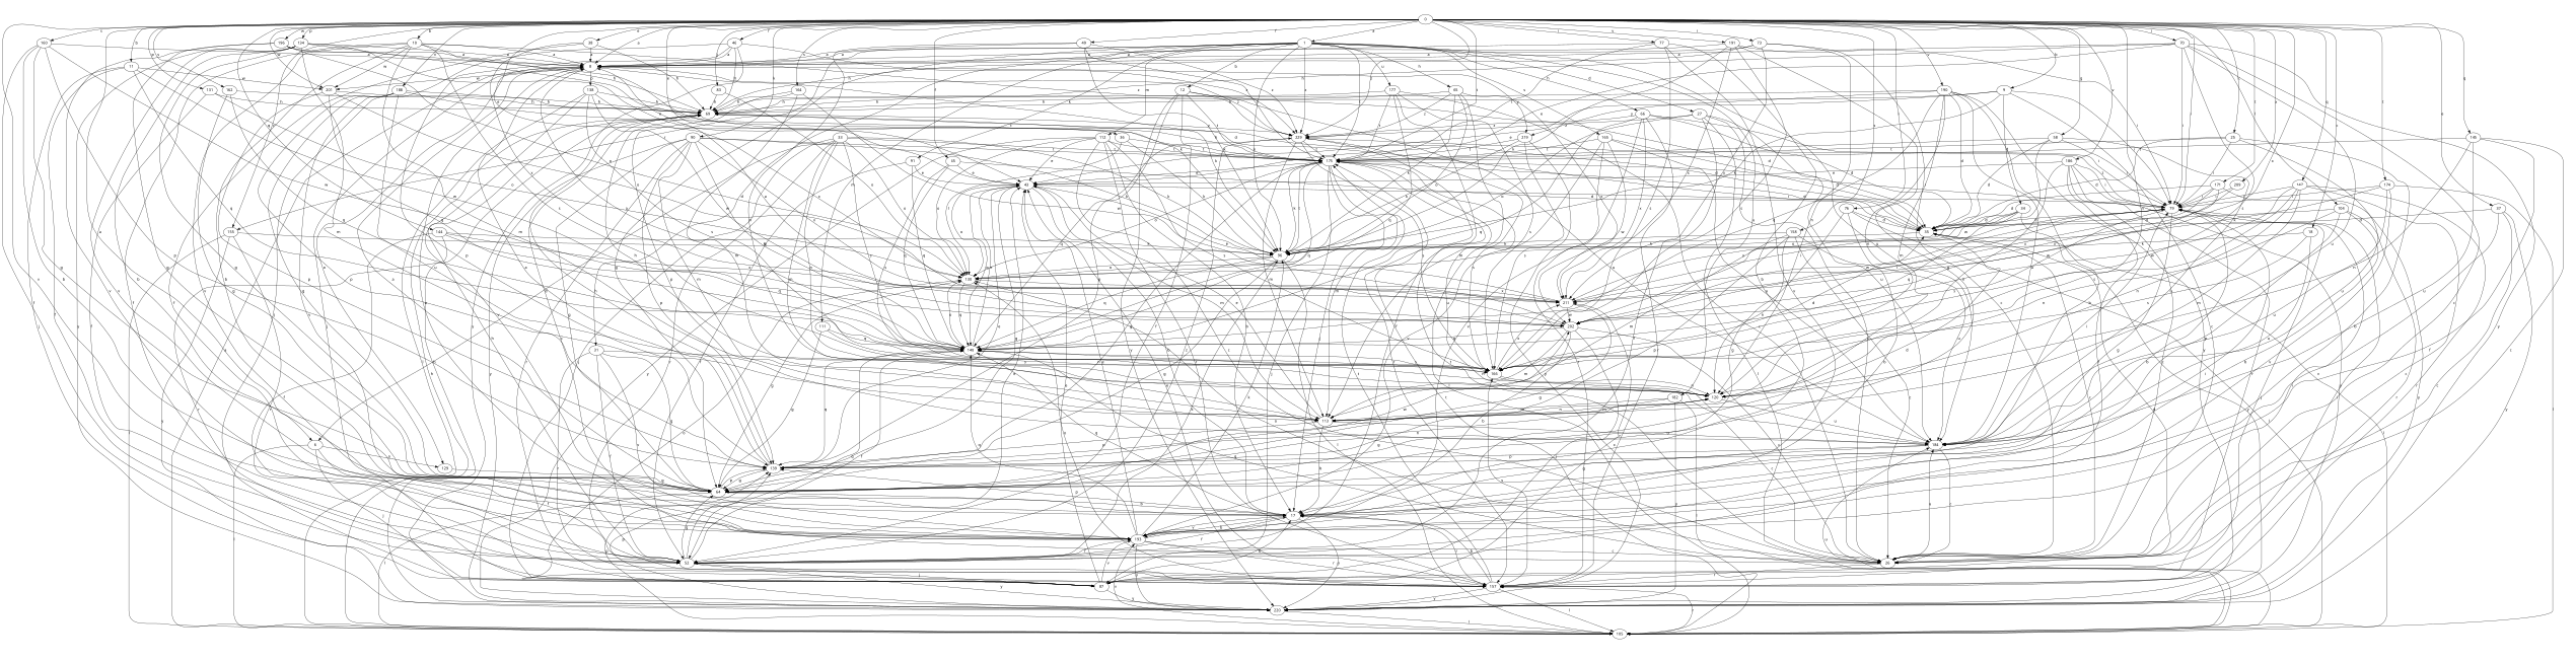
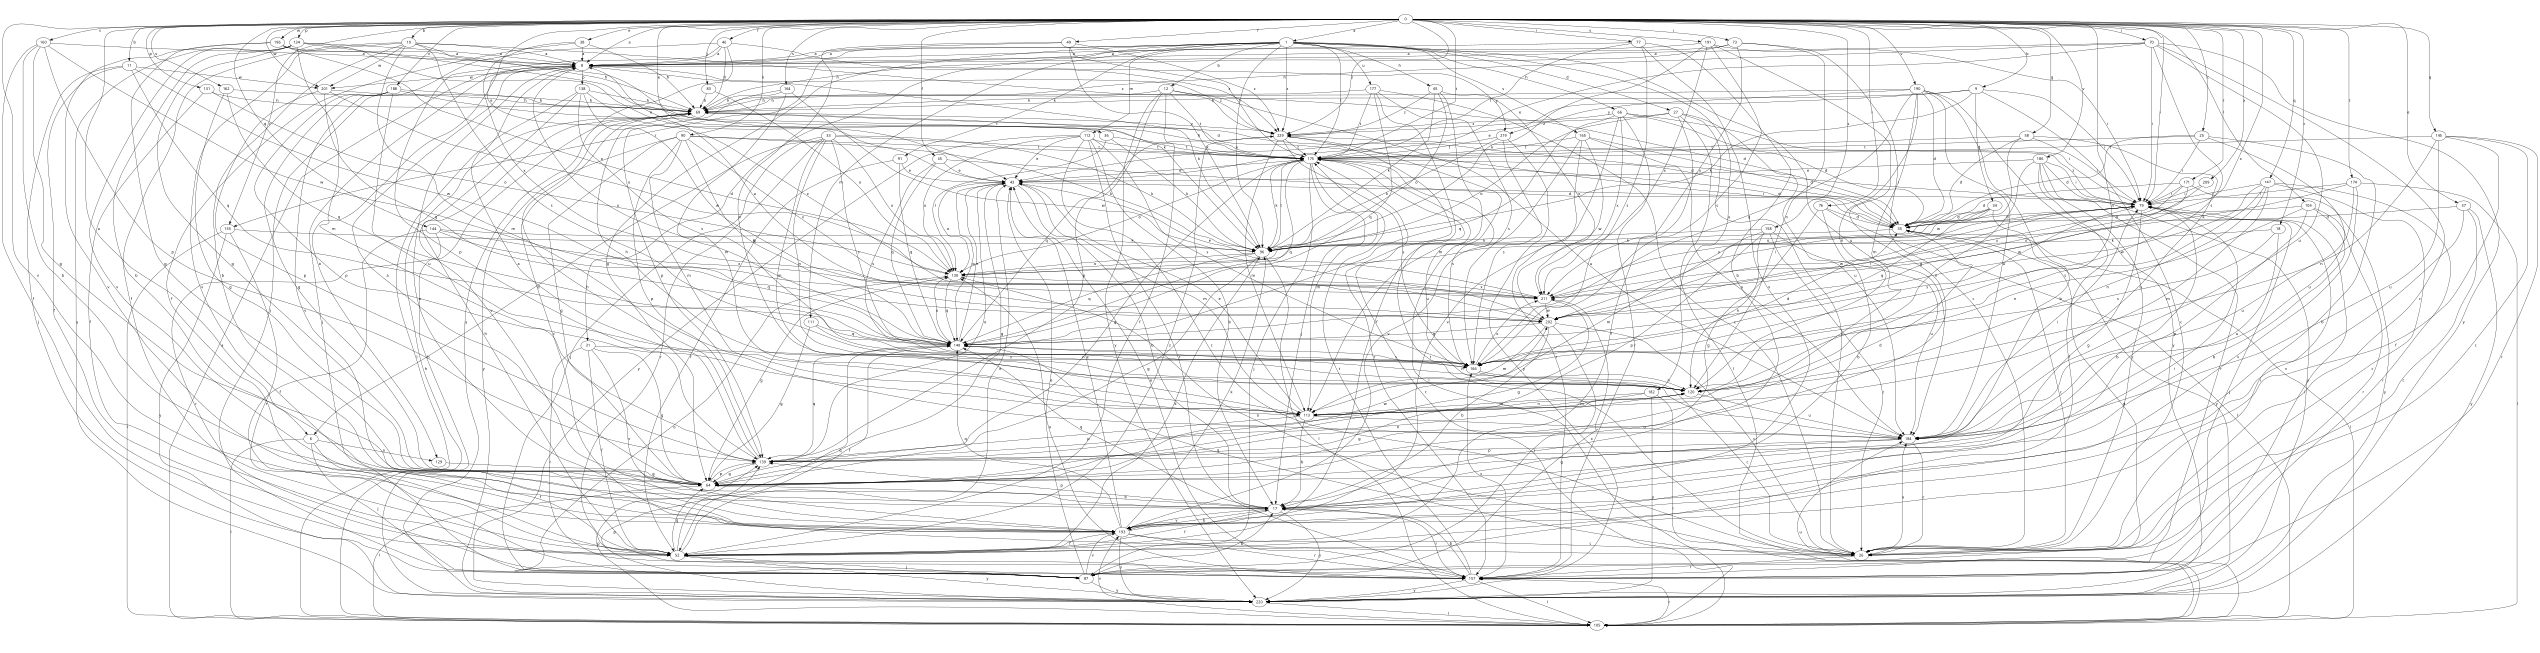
  strict digraph {
    fontname="Noto Sans"
    node [fontname="Noto Sans"]
    edge [fontname="Noto Sans"]
    0
    1
    6
    8
    9
    10
    11
    18
    25
    36
    37
    38
    43
    45
    46
    49
    58
    70
    73
    76
    77
    79
    83
    90
    104
    n26 [label=120]
    131
    134
    144
    145
    147
    155
    158
    160
    162
    164
    171
    174
    175
    186
    188
    190
    191
    193
    196
    201
    209
    211
    229
    12
    27
    31
    n53 [label=64]
    65
    66
    91
    96
    111
    112
    165
    177
    182
    184
    52
    87
    105
    129
    138
    219
    26
    34
    69
    166
    17
    113
    148
    202
    35
    130
    220
    139
    157
    33
    0 -> 1 [label=a]
    0 -> 6 [label=a]
    0 -> 8 [label=a]
    0 -> 9 [label=b]
    0 -> 10 [label=b]
    0 -> 11 [label=b]
    0 -> 18 [label=c]
    0 -> 25 [label=c]
    0 -> 36 [label=e]
    0 -> 37 [label=e]
    0 -> 38 [label=e]
    0 -> 43 [label=e]
    0 -> 45 [label=f]
    0 -> 46 [label=f]
    0 -> 49 [label=f]
    0 -> 58 [label=g]
    0 -> 70 [label=i]
    0 -> 73 [label=i]
    0 -> 76 [label=i]
    0 -> 77 [label=i]
    0 -> 79 [label=i]
    0 -> 83 [label=j]
    0 -> 90 [label=k]
    0 -> 104 [label=l]
    0 -> n26 [label=n]
    0 -> 131 [label=p]
    0 -> 134 [label=p]
    0 -> 144 [label=q]
    0 -> 145 [label=q]
    0 -> 147 [label=q]
    0 -> 155 [label=r]
    0 -> 158 [label=s]
    0 -> 160 [label=s]
    0 -> 162 [label=s]
    0 -> 164 [label=s]
    0 -> 171 [label=t]
    0 -> 174 [label=t]
    0 -> 175 [label=t]
    0 -> 186 [label=v]
    0 -> 188 [label=v]
    0 -> 190 [label=v]
    0 -> 191 [label=v]
    0 -> 193 [label=v]
    0 -> 196 [label=w]
    0 -> 201 [label=w]
    0 -> 209 [label=x]
    0 -> 211 [label=x]
    0 -> 229 [label=z]
    1 -> 8 [label=a]
    1 -> 155 [label=r]
    1 -> 175 [label=t]
    1 -> 229 [label=z]
    1 -> 12 [label=b]
    1 -> 27 [label=d]
    1 -> 31 [label=d]
    1 -> n53 [label=g]
    1 -> 65 [label=h]
    1 -> 66 [label=h]
    1 -> 91 [label=k]
    1 -> 96 [label=k]
    1 -> 111 [label=m]
    1 -> 112 [label=m]
    1 -> 165 [label=s]
    1 -> 177 [label=u]
    1 -> 182 [label=u]
    1 -> 184 [label=u]
    6 -> 52 [label=f]
    6 -> 87 [label=j]
    6 -> 105 [label=l]
    6 -> 129 [label=o]
    8 -> 201 [label=w]
    8 -> 229 [label=z]
    8 -> 96 [label=k]
    8 -> 87 [label=j]
    8 -> 129 [label=o]
    8 -> 138 [label=p]
    8 -> 219 [label=y]
    9 -> 79 [label=i]
    9 -> 96 [label=k]
    9 -> 219 [label=y]
    9 -> 26 [label=c]
    9 -> 34 [label=d]
    9 -> 69 [label=h]
    10 -> 8 [label=a]
    10 -> 193 [label=v]
    10 -> 201 [label=w]
    10 -> 229 [label=z]
    10 -> 96 [label=k]
    10 -> 52 [label=f]
    10 -> 166 [label=s]
    10 -> 17 [label=b]
    10 -> 113 [label=m]
    11 -> 201 [label=w]
    11 -> 52 [label=f]
    11 -> 87 [label=j]
    11 -> 148 [label=q]
    11 -> 202 [label=w]
    18 -> 96 [label=k]
    18 -> 184 [label=u]
    18 -> 166 [label=s]
    25 -> 79 [label=i]
    25 -> 175 [label=t]
    25 -> 184 [label=u]
    25 -> 17 [label=b]
    25 -> 35 [label=d]
    36 -> 175 [label=t]
    36 -> 96 [label=k]
    36 -> 130 [label=l]
    37 -> 193 [label=v]
    37 -> 26 [label=c]
    37 -> 35 [label=d]
    37 -> 220 [label=y]
    38 -> 8 [label=a]
    38 -> 211 [label=x]
    38 -> 52 [label=f]
    38 -> 69 [label=h]
    43 -> 79 [label=i]
    43 -> n53 [label=g]
    43 -> 17 [label=b]
    43 -> 113 [label=m]
    43 -> 148 [label=q]
    43 -> 130 [label=o]
    45 -> 43 [label=e]
    45 -> 166 [label=s]
    45 -> 148 [label=q]
    45 -> 35 [label=d]
    46 -> 8 [label=a]
    46 -> 229 [label=z]
    46 -> 87 [label=j]
    46 -> 69 [label=h]
    46 -> 220 [label=y]
    46 -> 139 [label=p]
    49 -> 8 [label=a]
    49 -> n26 [label=n]
    49 -> 175 [label=t]
    49 -> 229 [label=z]
    49 -> 96 [label=k]
    58 -> 79 [label=i]
    58 -> 175 [label=t]
    58 -> 184 [label=u]
    58 -> 202 [label=w]
    58 -> 35 [label=d]
    70 -> 8 [label=a]
    70 -> 43 [label=e]
    70 -> 79 [label=i]
    70 -> 184 [label=u]
    70 -> 26 [label=c]
    70 -> 69 [label=h]
    70 -> 166 [label=s]
    70 -> 220 [label=y]
    73 -> 8 [label=a]
    73 -> n26 [label=n]
    73 -> 211 [label=x]
    73 -> 26 [label=c]
    73 -> 69 [label=h]
    76 -> n53 [label=g]
    76 -> 105 [label=l]
    76 -> 17 [label=b]
    76 -> 35 [label=d]
    77 -> 8 [label=a]
    77 -> 175 [label=t]
    77 -> 193 [label=v]
    77 -> 166 [label=s]
    77 -> 17 [label=b]
    79 -> 229 [label=z]
    79 -> n53 [label=g]
    79 -> 87 [label=j]
    79 -> 166 [label=s]
    79 -> 17 [label=b]
    79 -> 202 [label=w]
    79 -> 35 [label=d]
    83 -> 69 [label=h]
    83 -> 130 [label=o]
    90 -> 175 [label=t]
    90 -> 211 [label=x]
    90 -> n53 [label=g]
    90 -> 96 [label=k]
    90 -> 113 [label=m]
    90 -> 148 [label=q]
    90 -> 220 [label=y]
    90 -> 139 [label=p]
    104 -> n26 [label=n]
    104 -> 17 [label=b]
    104 -> 35 [label=d]
    104 -> 139 [label=p]
    104 -> 157 [label=r]
    n26 -> 184 [label=u]
    n26 -> 69 [label=h]
    n26 -> 113 [label=m]
    131 -> 52 [label=f]
    131 -> 69 [label=h]
    131 -> 130 [label=o]
    134 -> 8 [label=a]
    134 -> 43 [label=e]
    134 -> 193 [label=v]
    134 -> n53 [label=g]
    134 -> 17 [label=b]
    134 -> 113 [label=m]
    134 -> 35 [label=d]
    134 -> 220 [label=y]
    144 -> 211 [label=x]
    144 -> 96 [label=k]
    144 -> 52 [label=f]
    144 -> 148 [label=q]
    144 -> 157 [label=r]
    145 -> n26 [label=n]
    145 -> 175 [label=t]
    145 -> 184 [label=u]
    145 -> 52 [label=f]
    145 -> 26 [label=c]
-   90 -> 157 [label=r]
+   145 -> 157 [label=r]
    147 -> 79 [label=i]
    147 -> n26 [label=n]
    147 -> 26 [label=c]
    147 -> 166 [label=s]
    147 -> 113 [label=m]
    147 -> 202 [label=w]
    147 -> 157 [label=r]
    155 -> 96 [label=k]
    155 -> 105 [label=l]
    155 -> 220 [label=y]
    155 -> 157 [label=r]
    158 -> n26 [label=n]
    158 -> 96 [label=k]
    158 -> 184 [label=u]
    158 -> 26 [label=c]
    158 -> 113 [label=m]
    158 -> 139 [label=p]
    160 -> 8 [label=a]
    160 -> n53 [label=g]
    160 -> 52 [label=f]
    160 -> 17 [label=b]
    160 -> 202 [label=w]
    160 -> 139 [label=p]
    162 -> n53 [label=g]
    162 -> 69 [label=h]
    162 -> 148 [label=q]
    164 -> 69 [label=h]
    164 -> 113 [label=m]
    164 -> 202 [label=w]
    164 -> 139 [label=p]
    171 -> 79 [label=i]
    171 -> 211 [label=x]
    171 -> 202 [label=w]
    171 -> 35 [label=d]
    171 -> 220 [label=y]
    174 -> 79 [label=i]
    174 -> 193 [label=v]
    174 -> 96 [label=k]
    174 -> 184 [label=u]
    174 -> 105 [label=l]
    175 -> 43 [label=e]
    175 -> 79 [label=i]
    175 -> n53 [label=g]
    175 -> 96 [label=k]
    175 -> 184 [label=u]
    175 -> 87 [label=j]
    175 -> 69 [label=h]
    175 -> 166 [label=s]
    175 -> 17 [label=j]
    175 -> 113 [label=m]
    175 -> 148 [label=q]
    175 -> 35 [label=d]
    175 -> 130 [label=o]
    186 -> 43 [label=e]
    186 -> 79 [label=i]
    186 -> n26 [label=n]
    186 -> 52 [label=f]
    186 -> 26 [label=c]
    186 -> 220 [label=y]
    186 -> 157 [label=r]
    188 -> 175 [label=t]
    188 -> 193 [label=v]
    188 -> n53 [label=g]
    188 -> 184 [label=u]
    188 -> 69 [label=h]
    188 -> 139 [label=p]
    190 -> 43 [label=e]
    190 -> n26 [label=n]
    190 -> 184 [label=u]
    190 -> 69 [label=h]
    190 -> 17 [label=b]
    190 -> 113 [label=m]
    190 -> 148 [label=q]
    190 -> 35 [label=d]
    190 -> 220 [label=y]
    191 -> 8 [label=a]
    191 -> 79 [label=i]
    191 -> 211 [label=x]
    191 -> n53 [label=g]
    191 -> 96 [label=k]
    191 -> 166 [label=s]
    193 -> 8 [label=a]
    193 -> 43 [label=e]
    193 -> 79 [label=i]
    193 -> 96 [label=k]
    193 -> 52 [label=f]
    193 -> 26 [label=c]
    193 -> 17 [label=b]
    193 -> 148 [label=q]
    193 -> 220 [label=y]
    193 -> 157 [label=r]
    196 -> 8 [label=a]
    196 -> 193 [label=v]
    196 -> n53 [label=g]
    196 -> 69 [label=h]
    196 -> 130 [label=o]
    201 -> 69 [label=h]
    201 -> 148 [label=q]
    201 -> 130 [label=o]
    201 -> 139 [label=p]
    209 -> 79 [label=i]
    209 -> 211 [label=x]
    211 -> 43 [label=e]
    211 -> 79 [label=i]
    211 -> n53 [label=g]
    211 -> 202 [label=w]
    229 -> 175 [label=t]
    229 -> 105 [label=l]
    229 -> 166 [label=s]
    229 -> 113 [label=m]
    229 -> 148 [label=q]
    229 -> 157 [label=r]
    12 -> 175 [label=t]
    12 -> 184 [label=u]
    12 -> 52 [label=f]
    12 -> 35 [label=d]
    12 -> 220 [label=y]
    12 -> 139 [label=p]
    27 -> 229 [label=z]
    27 -> 184 [label=u]
    27 -> 52 [label=f]
    27 -> 105 [label=l]
    27 -> 26 [label=c]
    27 -> 130 [label=o]
    31 -> 193 [label=v]
    31 -> n53 [label=g]
    31 -> 52 [label=f]
    31 -> 166 [label=s]
    31 -> 157 [label=r]
    n53 -> 8 [label=a]
    n53 -> 105 [label=l]
    n53 -> 17 [label=b]
    n53 -> 202 [label=w]
    n53 -> 139 [label=p]
    65 -> 211 [label=x]
    65 -> 229 [label=z]
    65 -> 96 [label=k]
-   65 -> 69 [label=h]
+   12 -> 69 [label=h]
    65 -> 113 [label=m]
    65 -> 130 [label=o]
    66 -> 79 [label=i]
    66 -> 193 [label=v]
    66 -> 211 [label=x]
    66 -> 229 [label=z]
    66 -> 148 [label=q]
    66 -> 35 [label=d]
    66 -> 157 [label=r]
    91 -> 43 [label=e]
    91 -> 52 [label=f]
    91 -> 148 [label=q]
    96 -> 175 [label=t]
    96 -> n53 [label=g]
    96 -> 105 [label=l]
    96 -> 148 [label=q]
    96 -> 130 [label=o]
    111 -> n26 [label=n]
    111 -> n53 [label=g]
    111 -> 148 [label=q]
    112 -> 43 [label=e]
    112 -> 175 [label=t]
    112 -> 26 [label=c]
    112 -> 166 [label=s]
    112 -> 17 [label=b]
    112 -> 130 [label=o]
    112 -> 220 [label=y]
    112 -> 157 [label=r]
    165 -> 175 [label=t]
    165 -> 193 [label=v]
    165 -> 184 [label=u]
    165 -> 202 [label=w]
    165 -> 35 [label=d]
    165 -> 157 [label=r]
    177 -> 175 [label=t]
    177 -> 52 [label=f]
    177 -> 26 [label=c]
    177 -> 69 [label=h]
    177 -> 166 [label=s]
    177 -> 148 [label=q]
    182 -> n53 [label=g]
    182 -> 105 [label=l]
    182 -> 113 [label=m]
    182 -> 220 [label=y]
    184 -> 79 [label=i]
    184 -> n53 [label=g]
    184 -> 26 [label=c]
    184 -> 139 [label=p]
    52 -> 43 [label=e]
    52 -> 229 [label=z]
    52 -> n53 [label=g]
    52 -> 96 [label=k]
    52 -> 87 [label=j]
    52 -> 69 [label=h]
    52 -> 148 [label=q]
    52 -> 220 [label=y]
    87 -> 43 [label=e]
    87 -> 193 [label=v]
    87 -> 211 [label=x]
    87 -> 17 [label=b]
    87 -> 35 [label=d]
    87 -> 130 [label=o]
    87 -> 220 [label=y]
    105 -> 8 [label=a]
    105 -> 175 [label=t]
    105 -> 193 [label=v]
    105 -> 184 [label=u]
    105 -> 69 [label=h]
    105 -> 139 [label=p]
    105 -> 157 [label=r]
    129 -> n53 [label=g]
    138 -> 193 [label=v]
    138 -> 211 [label=x]
    138 -> 105 [label=l]
    138 -> 69 [label=h]
    138 -> 166 [label=s]
    138 -> 202 [label=w]
    219 -> 175 [label=t]
    219 -> 96 [label=k]
    219 -> 166 [label=s]
    219 -> 220 [label=y]
    26 -> 79 [label=i]
    26 -> 175 [label=t]
    26 -> 184 [label=u]
    26 -> 148 [label=q]
    26 -> 130 [label=o]
    26 -> 157 [label=r]
    34 -> 211 [label=x]
    34 -> 148 [label=q]
    34 -> 35 [label=d]
    34 -> 130 [label=o]
    34 -> 220 [label=y]
    69 -> 229 [label=z]
    69 -> 26 [label=c]
    69 -> 35 [label=d]
    166 -> n26 [label=n]
    166 -> 211 [label=x]
    166 -> 26 [label=c]
    166 -> 35 [label=d]
    17 -> 193 [label=v]
    17 -> 52 [label=f]
    17 -> 148 [label=q]
    17 -> 220 [label=y]
    17 -> 139 [label=p]
    17 -> 157 [label=r]
    113 -> 43 [label=e]
    113 -> n26 [label=n]
    113 -> 184 [label=u]
    113 -> 17 [label=b]
    113 -> 139 [label=p]
    148 -> 8 [label=a]
    148 -> 43 [label=e]
    148 -> n26 [label=n]
    148 -> 52 [label=f]
    148 -> 166 [label=s]
    148 -> 130 [label=o]
    202 -> 8 [label=a]
    202 -> 79 [label=i]
    202 -> 87 [label=j]
    202 -> 26 [label=c]
    202 -> 17 [label=b]
    202 -> 113 [label=m]
    202 -> 148 [label=q]
    35 -> 96 [label=k]
    35 -> 105 [label=l]
    35 -> 26 [label=c]
    130 -> 211 [label=x]
    130 -> n53 [label=g]
    130 -> 148 [label=q]
    220 -> 105 [label=l]
    220 -> 69 [label=h]
    220 -> 139 [label=p]
    139 -> 8 [label=a]
    139 -> 43 [label=e]
    139 -> n26 [label=n]
    139 -> n53 [label=g]
    139 -> 69 [label=h]
    139 -> 148 [label=q]
    139 -> 35 [label=d]
    157 -> 43 [label=e]
    157 -> 79 [label=i]
    157 -> 175 [label=t]
    157 -> 105 [label=l]
    157 -> 166 [label=s]
    157 -> 17 [label=b]
    157 -> 130 [label=o]
    157 -> 220 [label=y]
    33 -> 6 [label=d]
    33 -> n26 [label=n]
    33 -> 175 [label=t]
    33 -> 96 [label=k]
    33 -> 87 [label=j]
    33 -> 166 [label=s]
    33 -> 113 [label=m]
    33 -> 130 [label=o]
    33 -> 157 [label=r]
  }
